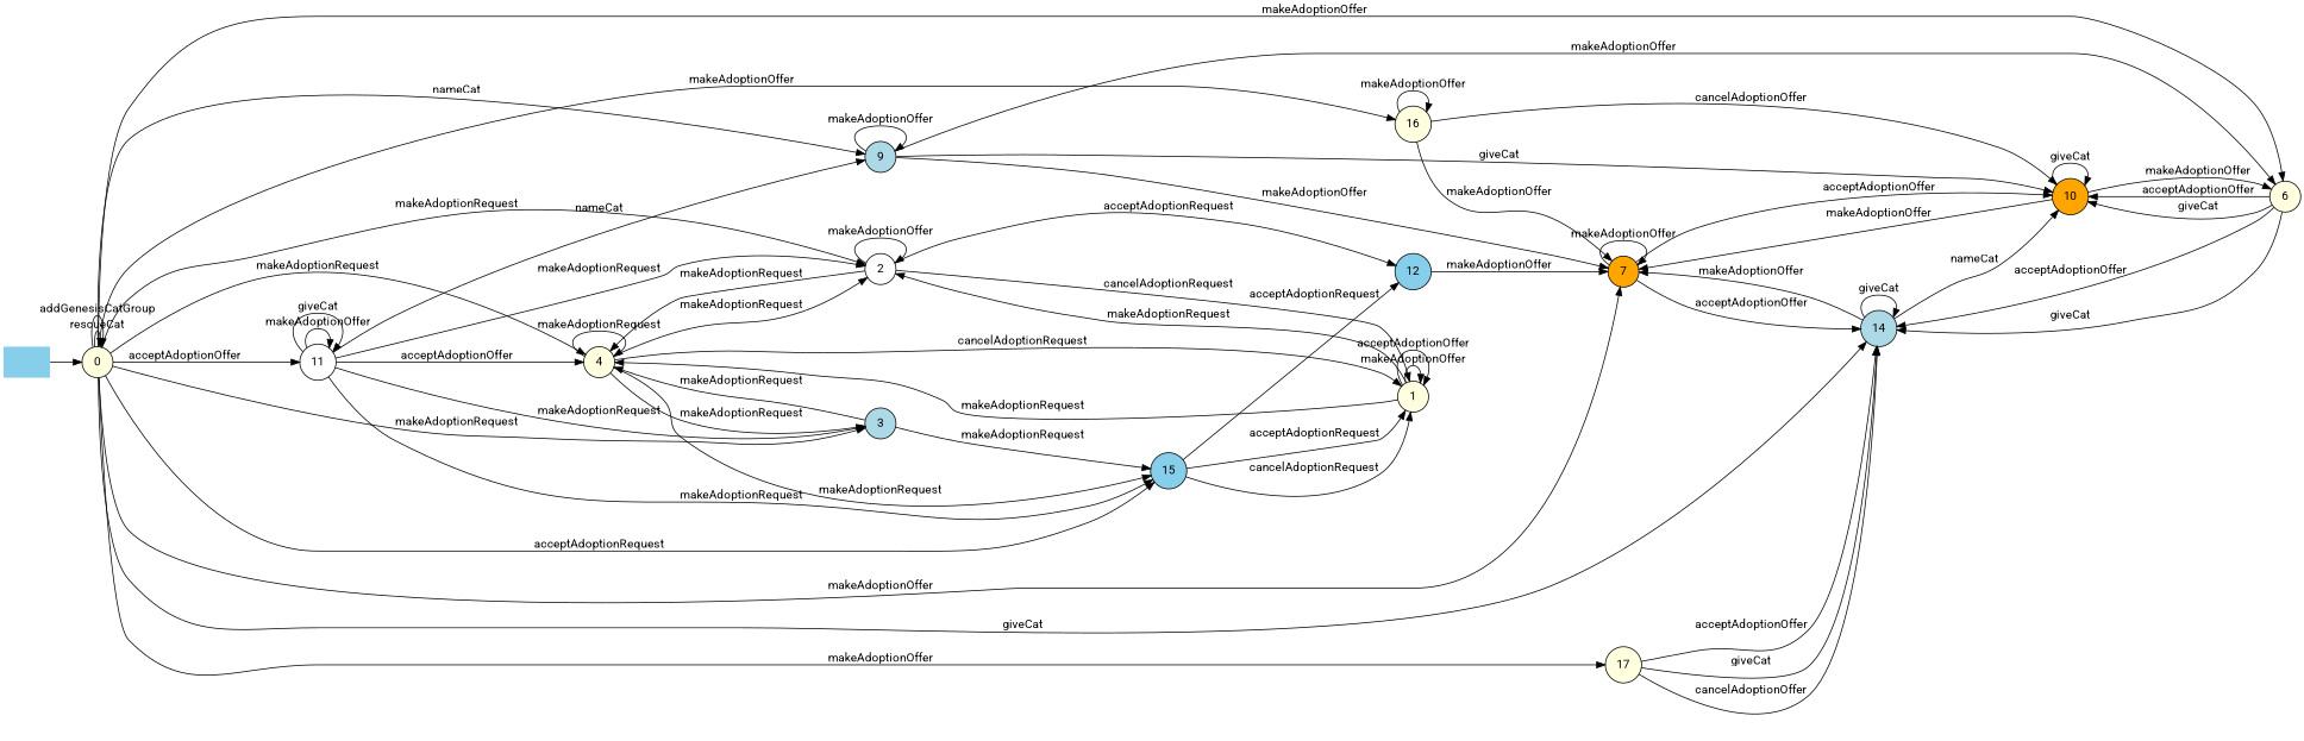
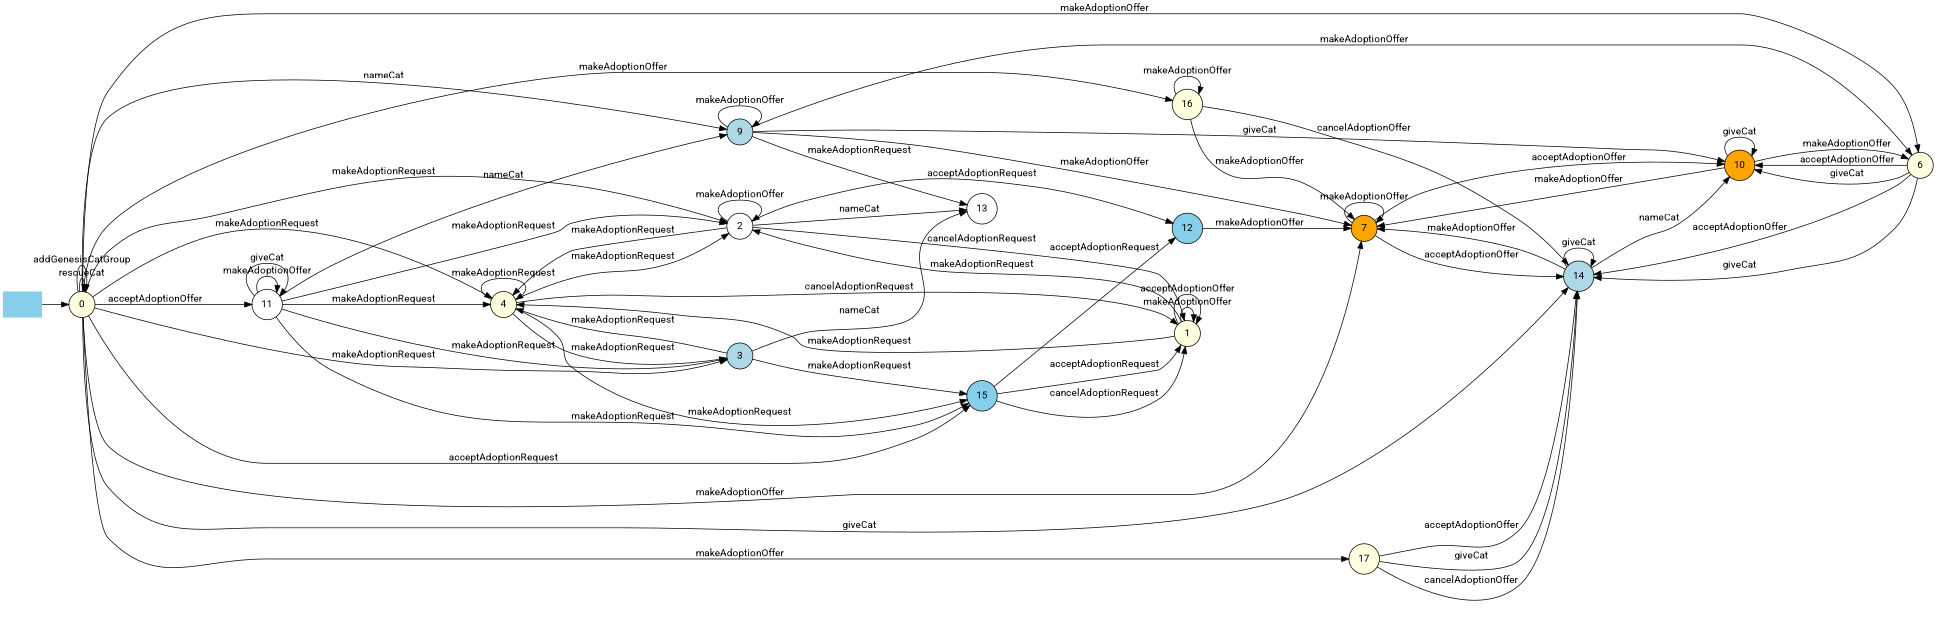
  digraph {
    fontname=Roboto
    rankdir=LR
    node [fillcolor=lightyellow fontname=Roboto shape=circle style=filled]
    edge [fontname=Roboto]
    "" [fillcolor=skyblue shape=plaintext]
    n2 [label=0]
    n3 [fillcolor=orange label=7]
    n4 [label=16]
    n5 [fillcolor=white label=11]
    n6 [label=4]
    n7 [fillcolor=lightblue label=9]
    n8 [fillcolor=white label=2]
    n9 [fillcolor=skyblue label=15]
    n10 [label=6]
    n11 [label=17]
    n12 [fillcolor=lightblue label=3]
    n13 [fillcolor=lightblue label=14]
    n14 [fillcolor=orange label=10]
    n15 [label=1]
+   n16 [fillcolor=white label=13]
    n17 [fillcolor=skyblue label=12]
    "" -> n2
    n2 -> n2 [label=rescueCat]
    n2 -> n2 [label=addGenesisCatGroup]
    n2 -> n3 [label=makeAdoptionOffer]
    n2 -> n4 [label=makeAdoptionOffer]
    n2 -> n5 [label=acceptAdoptionOffer]
    n2 -> n6 [label=makeAdoptionRequest]
    n2 -> n7 [label=nameCat]
    n2 -> n8 [label=makeAdoptionRequest]
    n2 -> n9 [label=acceptAdoptionRequest]
    n2 -> n10 [label=makeAdoptionOffer]
    n2 -> n11 [label=makeAdoptionOffer]
    n2 -> n12 [label=makeAdoptionRequest]
    n2 -> n13 [label=giveCat]
    n3 -> n3 [label=makeAdoptionOffer]
    n3 -> n13 [label=acceptAdoptionOffer]
    n3 -> n14 [label=acceptAdoptionOffer]
    n4 -> n3 [label=makeAdoptionOffer]
    n4 -> n4 [label=makeAdoptionOffer]
-   n4 -> n14 [label=cancelAdoptionOffer]
+   n4 -> n13 [label=cancelAdoptionOffer]
    n5 -> n5 [label=makeAdoptionOffer]
    n5 -> n5 [label=giveCat]
-   n5 -> n6 [label=acceptAdoptionOffer]
+   n5 -> n6 [label=makeAdoptionRequest]
    n5 -> n7 [label=nameCat]
    n5 -> n8 [label=makeAdoptionRequest]
    n5 -> n9 [label=makeAdoptionRequest]
    n5 -> n12 [label=makeAdoptionRequest]
    n6 -> n6 [label=makeAdoptionRequest]
    n6 -> n8 [label=makeAdoptionRequest]
    n6 -> n9 [label=makeAdoptionRequest]
    n6 -> n12 [label=makeAdoptionRequest]
    n6 -> n15 [label=cancelAdoptionRequest]
    n7 -> n3 [label=makeAdoptionOffer]
    n7 -> n7 [label=makeAdoptionOffer]
    n7 -> n10 [label=makeAdoptionOffer]
    n7 -> n14 [label=giveCat]
+   n7 -> n16 [label=makeAdoptionRequest]
    n8 -> n6 [label=makeAdoptionRequest]
    n8 -> n8 [label=makeAdoptionOffer]
    n8 -> n15 [label=cancelAdoptionRequest]
+   n8 -> n16 [label=nameCat]
    n8 -> n17 [label=acceptAdoptionRequest]
    n9 -> n15 [label=acceptAdoptionRequest]
    n9 -> n15 [label=cancelAdoptionRequest]
    n9 -> n17 [label=acceptAdoptionRequest]
    n10 -> n13 [label=acceptAdoptionOffer]
    n10 -> n13 [label=giveCat]
    n10 -> n14 [label=acceptAdoptionOffer]
    n10 -> n14 [label=giveCat]
    n11 -> n13 [label=cancelAdoptionOffer]
    n11 -> n13 [label=acceptAdoptionOffer]
    n11 -> n13 [label=giveCat]
    n12 -> n6 [label=makeAdoptionRequest]
    n12 -> n9 [label=makeAdoptionRequest]
+   n12 -> n16 [label=nameCat]
    n13 -> n3 [label=makeAdoptionOffer]
    n13 -> n13 [label=giveCat]
    n13 -> n14 [label=nameCat]
    n14 -> n3 [label=makeAdoptionOffer]
    n14 -> n10 [label=makeAdoptionOffer]
    n14 -> n14 [label=giveCat]
    n15 -> n6 [label=makeAdoptionRequest]
    n15 -> n8 [label=makeAdoptionRequest]
    n15 -> n15 [label=makeAdoptionOffer]
    n15 -> n15 [label=acceptAdoptionOffer]
    n17 -> n3 [label=makeAdoptionOffer]
  }
